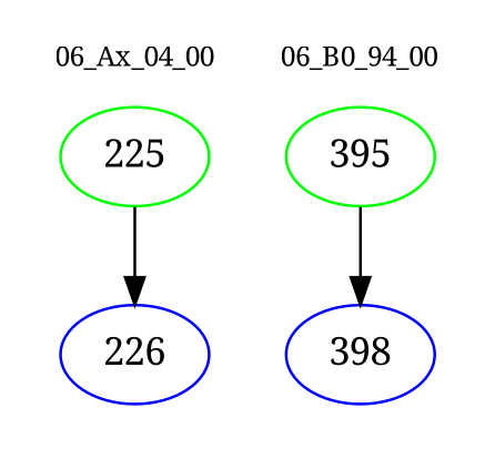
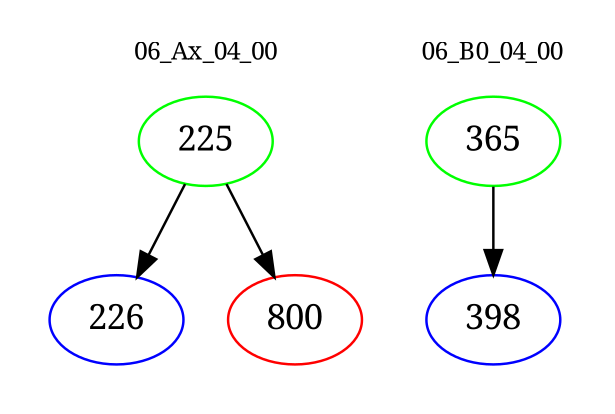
  digraph {
    fontname="Noto Serif"
    node [color=green fontname="Noto Serif"]
    edge [color=black fontname="Noto Serif"]
    n1 [label=225]
    n2 [color=blue label=226]
-   n4 [label=395]
+   n3 [color=red label=800]
+   n4 [label=365]
    n5 [color=blue label=398]
    subgraph cluster_1 {
      color=white
      fontsize=10
      label="06_Ax_04_00"
      n1
      n2
+     n3
    }
    subgraph cluster_2 {
      color=white
      fontsize=10
-     label="06_B0_94_00"
+     label="06_B0_04_00"
      n4
      n5
    }
    n1 -> n2
+   n1 -> n3
    n4 -> n5
  }
